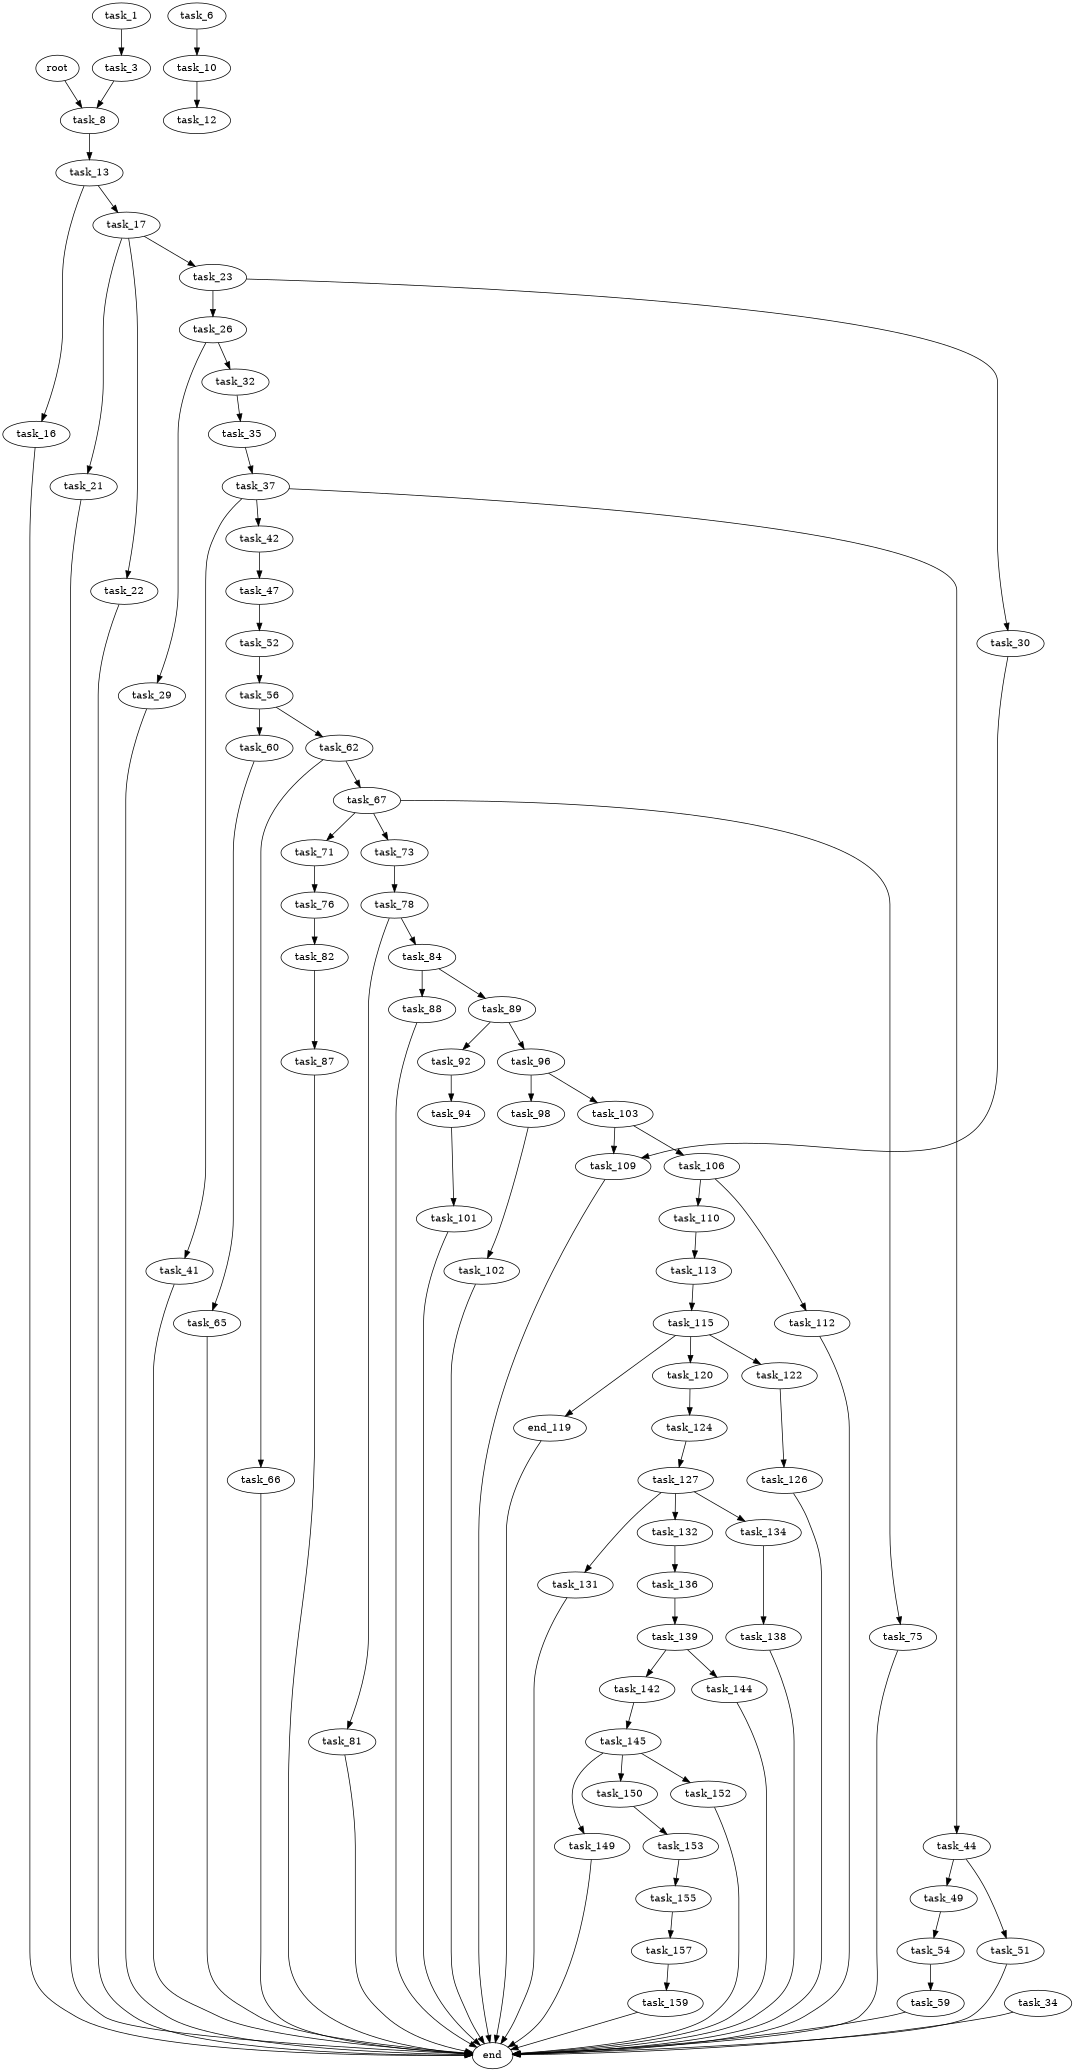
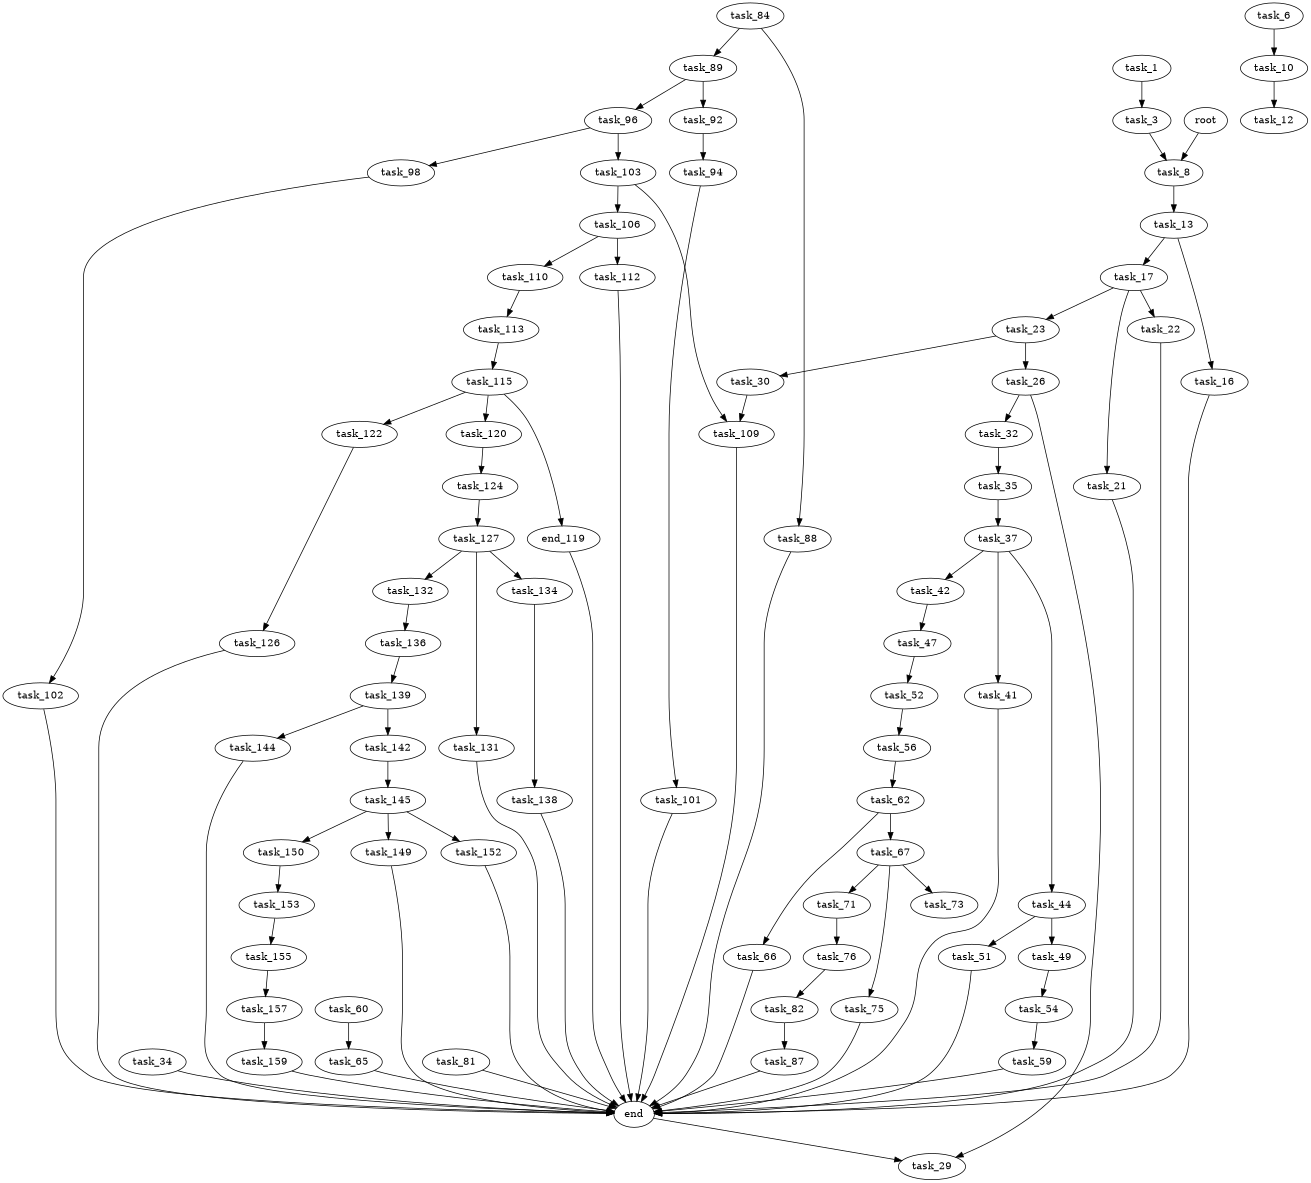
  digraph {
    root
    task_8
    task_1
    task_3
    task_6
    task_10
    task_13
    task_12
    task_16
    task_17
    end
    task_21
    task_22
    task_23
    task_26
    task_30
    task_29
    task_32
    task_109
    task_35
    task_34
    task_37
    task_41
    task_42
    task_44
    task_47
    task_49
    task_51
    task_52
    task_54
    task_56
    task_59
    task_60
    task_62
    task_65
    task_66
    task_67
    task_71
    task_73
    task_75
    task_76
-   task_78
    task_82
    task_81
    task_84
    task_87
    task_88
    task_89
    task_92
    task_96
    task_94
    task_98
    task_103
    task_101
    task_102
    task_106
    task_110
    task_112
    task_113
    task_115
    n61 [label=end_119]
    task_120
    task_122
    task_124
    task_126
    task_127
    task_131
    task_132
    task_134
    task_136
    task_138
    task_139
    task_142
    task_144
    task_145
    task_149
    task_150
    task_152
    task_153
    task_155
    task_157
    task_159
    root -> task_8
    task_8 -> task_13
    task_1 -> task_3
    task_3 -> task_8
    task_6 -> task_10
    task_10 -> task_12
    task_13 -> task_16
    task_13 -> task_17
    task_16 -> end
    task_17 -> task_21
    task_17 -> task_22
    task_17 -> task_23
    task_21 -> end
    task_22 -> end
    task_23 -> task_26
    task_23 -> task_30
    task_26 -> task_29
    task_26 -> task_32
    task_30 -> task_109
-   task_29 -> end
+   end -> task_29
    task_32 -> task_35
    task_109 -> end
    task_35 -> task_37
    task_34 -> end
    task_37 -> task_41
    task_37 -> task_42
    task_37 -> task_44
    task_41 -> end
    task_42 -> task_47
    task_44 -> task_49
    task_44 -> task_51
    task_47 -> task_52
    task_49 -> task_54
    task_51 -> end
    task_52 -> task_56
    task_54 -> task_59
-   task_56 -> task_60
    task_56 -> task_62
    task_59 -> end
    task_60 -> task_65
    task_62 -> task_66
    task_62 -> task_67
    task_65 -> end
    task_66 -> end
    task_67 -> task_71
    task_67 -> task_73
    task_67 -> task_75
    task_71 -> task_76
-   task_73 -> task_78
    task_75 -> end
    task_76 -> task_82
-   task_78 -> task_81
-   task_78 -> task_84
    task_82 -> task_87
    task_81 -> end
    task_84 -> task_88
    task_84 -> task_89
    task_87 -> end
    task_88 -> end
    task_89 -> task_92
    task_89 -> task_96
    task_92 -> task_94
    task_96 -> task_98
    task_96 -> task_103
    task_94 -> task_101
    task_98 -> task_102
    task_103 -> task_109
    task_103 -> task_106
    task_101 -> end
    task_102 -> end
    task_106 -> task_110
    task_106 -> task_112
    task_110 -> task_113
    task_112 -> end
    task_113 -> task_115
    task_115 -> n61
    task_115 -> task_120
    task_115 -> task_122
    n61 -> end
    task_120 -> task_124
    task_122 -> task_126
    task_124 -> task_127
    task_126 -> end
    task_127 -> task_131
    task_127 -> task_132
    task_127 -> task_134
    task_131 -> end
    task_132 -> task_136
    task_134 -> task_138
    task_136 -> task_139
    task_138 -> end
    task_139 -> task_142
    task_139 -> task_144
    task_142 -> task_145
    task_144 -> end
    task_145 -> task_149
    task_145 -> task_150
    task_145 -> task_152
    task_149 -> end
    task_150 -> task_153
    task_152 -> end
    task_153 -> task_155
    task_155 -> task_157
    task_157 -> task_159
    task_159 -> end
  }
